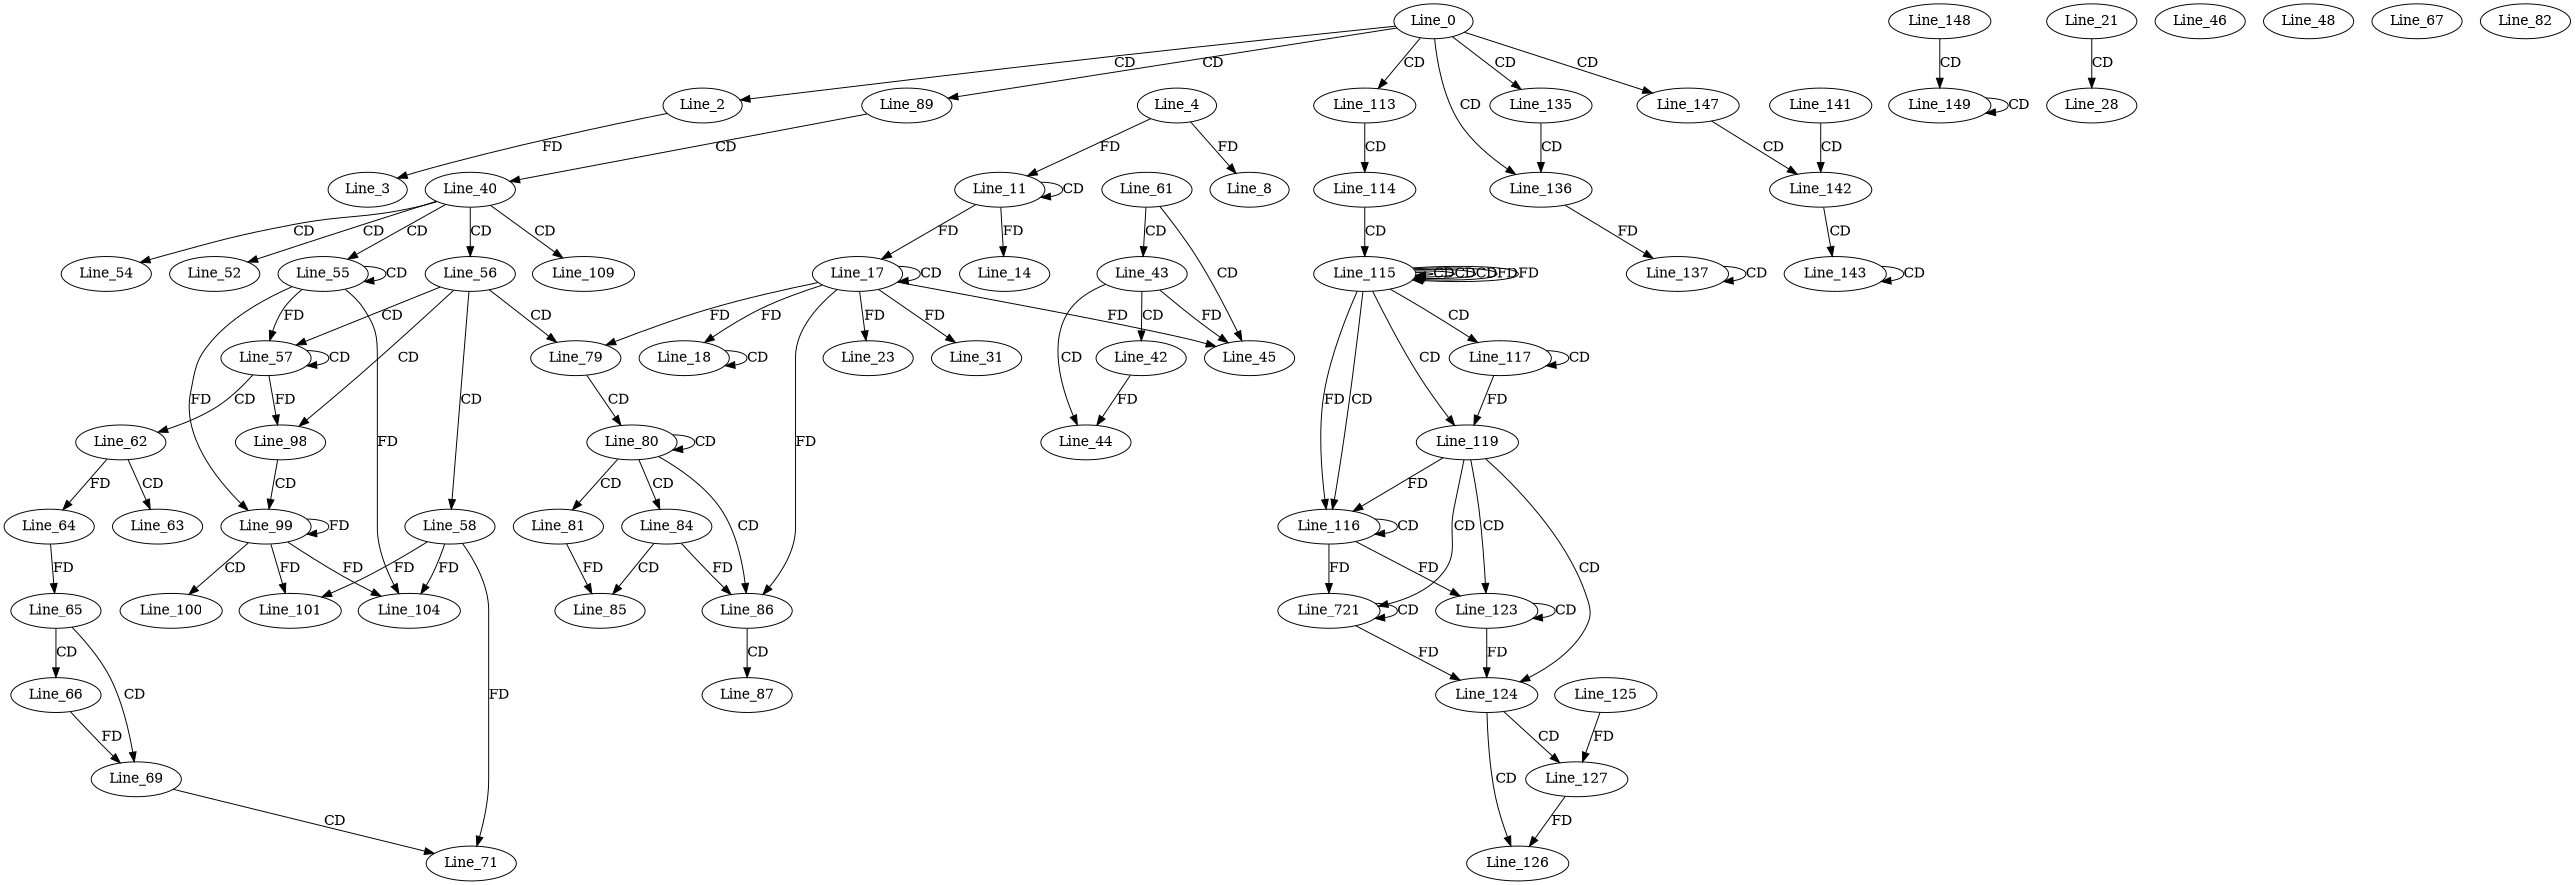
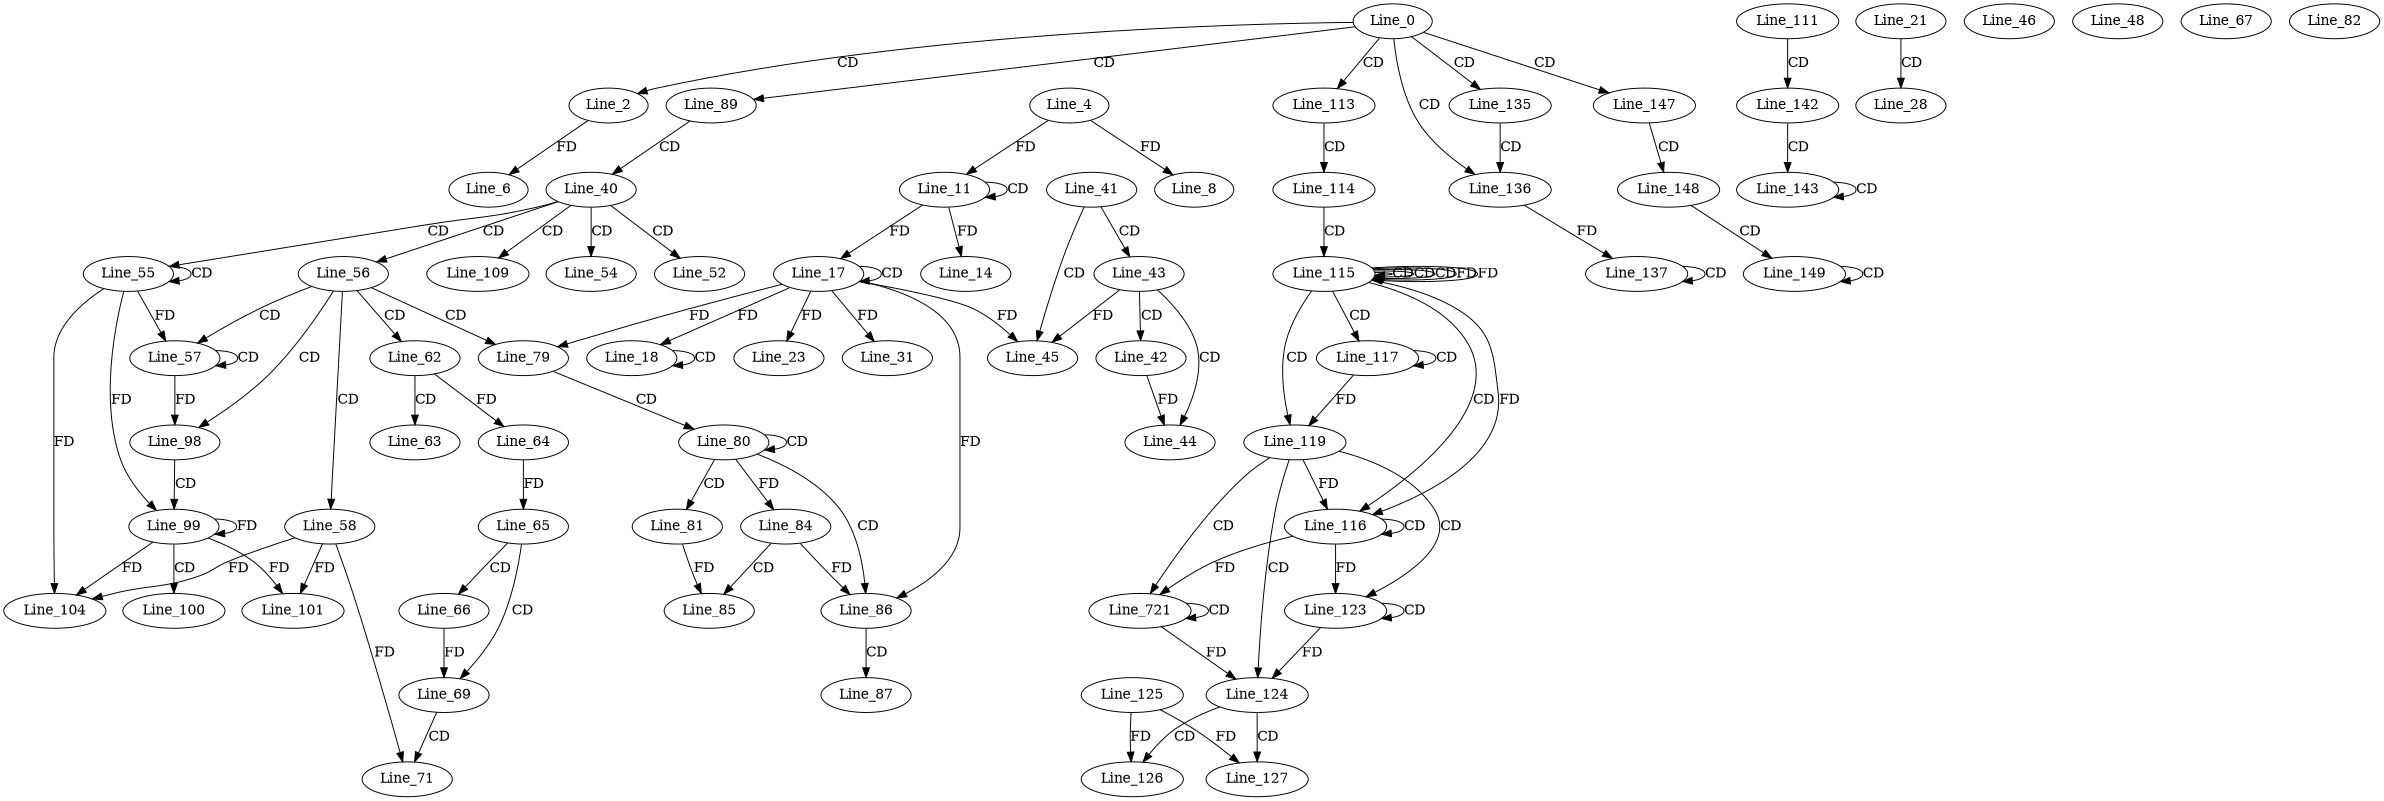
  digraph {
    Line_0
    Line_2
    n3 [label=Line_89]
    Line_113
    Line_135
    Line_147
    Line_136
-   Line_3
+   Line_3 [label=Line_6]
    Line_40
    Line_114
-   Line_141
+   Line_141 [label=Line_111]
    Line_142
    Line_148
    Line_4
    Line_8
    Line_11
    Line_14
    Line_17
    Line_18
    Line_23
    Line_31
    Line_45
    Line_79
    Line_86
    Line_80
    Line_87
    Line_21
    Line_28
    n29 [label=Line_54]
    Line_52
    Line_55
    Line_56
    Line_109
-   Line_41 [label=Line_61]
+   Line_41
    Line_43
    Line_57
    Line_99
    Line_104
    Line_58
    Line_62
    Line_98
    Line_42
    Line_44
    Line_46
    Line_48
    Line_101
    Line_100
    Line_71
    Line_63
    Line_64
    Line_81
    Line_84
    Line_65
    Line_66
    n55 [label=Line_69]
    Line_67
    Line_85
    Line_82
    Line_115
    Line_116
    Line_117
    Line_119
    n63 [label=Line_721]
    Line_123
    Line_124
    Line_126
    Line_127
    Line_125
    Line_137
    Line_143
    Line_149
    Line_0 -> Line_2 [label=CD]
    Line_0 -> n3 [label=CD]
    Line_0 -> Line_113 [label=CD]
    Line_0 -> Line_135 [label=CD]
    Line_0 -> Line_147 [label=CD]
    Line_0 -> Line_136 [label=CD]
    Line_2 -> Line_3 [label=FD]
    n3 -> Line_40 [label=CD]
    Line_113 -> Line_114 [label=CD]
    Line_135 -> Line_136 [label=CD]
-   Line_147 -> Line_142 [label=CD]
+   Line_147 -> Line_148 [label=CD]
    Line_136 -> Line_137 [label=FD]
    Line_40 -> n29 [label=CD]
    Line_40 -> Line_52 [label=CD]
    Line_40 -> Line_55 [label=CD]
    Line_40 -> Line_56 [label=CD]
    Line_40 -> Line_109 [label=CD]
    Line_114 -> Line_115 [label=CD]
    Line_141 -> Line_142 [label=CD]
    Line_142 -> Line_143 [label=CD]
    Line_148 -> Line_149 [label=CD]
    Line_4 -> Line_8 [label=FD]
    Line_4 -> Line_11 [label=FD]
    Line_11 -> Line_11 [label=CD]
    Line_11 -> Line_14 [label=FD]
    Line_11 -> Line_17 [label=FD]
    Line_17 -> Line_17 [label=CD]
    Line_17 -> Line_18 [label=FD]
    Line_17 -> Line_23 [label=FD]
    Line_17 -> Line_31 [label=FD]
    Line_17 -> Line_45 [label=FD]
    Line_17 -> Line_79 [label=FD]
    Line_17 -> Line_86 [label=FD]
    Line_18 -> Line_18 [label=CD]
    Line_79 -> Line_80 [label=CD]
    Line_86 -> Line_87 [label=CD]
    Line_80 -> Line_86 [label=CD]
    Line_80 -> Line_80 [label=CD]
    Line_80 -> Line_81 [label=CD]
-   Line_80 -> Line_84 [label=CD]
+   Line_80 -> Line_84 [label=FD]
    Line_21 -> Line_28 [label=CD]
    Line_55 -> Line_55 [label=CD]
    Line_55 -> Line_57 [label=FD]
    Line_55 -> Line_99 [label=FD]
    Line_55 -> Line_104 [label=FD]
    Line_56 -> Line_79 [label=CD]
    Line_56 -> Line_57 [label=CD]
    Line_56 -> Line_58 [label=CD]
-   Line_57 -> Line_62 [label=CD]
+   Line_56 -> Line_62 [label=CD]
    Line_56 -> Line_98 [label=CD]
    Line_41 -> Line_45 [label=CD]
    Line_41 -> Line_43 [label=CD]
    Line_43 -> Line_45 [label=FD]
    Line_43 -> Line_42 [label=CD]
    Line_43 -> Line_44 [label=CD]
    Line_57 -> Line_57 [label=CD]
    Line_57 -> Line_98 [label=FD]
    Line_99 -> Line_99 [label=FD]
    Line_99 -> Line_104 [label=FD]
    Line_99 -> Line_101 [label=FD]
    Line_99 -> Line_100 [label=CD]
    Line_58 -> Line_104 [label=FD]
    Line_58 -> Line_101 [label=FD]
    Line_58 -> Line_71 [label=FD]
    Line_62 -> Line_63 [label=CD]
    Line_62 -> Line_64 [label=FD]
    Line_98 -> Line_99 [label=CD]
    Line_42 -> Line_44 [label=FD]
    Line_64 -> Line_65 [label=FD]
    Line_81 -> Line_85 [label=FD]
    Line_84 -> Line_86 [label=FD]
    Line_84 -> Line_85 [label=CD]
    Line_65 -> Line_66 [label=CD]
    Line_65 -> n55 [label=CD]
    Line_66 -> n55 [label=FD]
    n55 -> Line_71 [label=CD]
    Line_115 -> Line_115 [label=CD]
    Line_115 -> Line_115 [label=CD]
    Line_115 -> Line_115 [label=CD]
    Line_115 -> Line_115 [label=FD]
    Line_115 -> Line_115 [label=FD]
    Line_115 -> Line_116 [label=CD]
    Line_115 -> Line_116 [label=FD]
    Line_115 -> Line_117 [label=CD]
    Line_115 -> Line_119 [label=CD]
    Line_116 -> Line_116 [label=CD]
    Line_116 -> n63 [label=FD]
    Line_116 -> Line_123 [label=FD]
    Line_117 -> Line_117 [label=CD]
    Line_117 -> Line_119 [label=FD]
    Line_119 -> Line_116 [label=FD]
    Line_119 -> n63 [label=CD]
    Line_119 -> Line_123 [label=CD]
    Line_119 -> Line_124 [label=CD]
    n63 -> n63 [label=CD]
    n63 -> Line_124 [label=FD]
    Line_123 -> Line_123 [label=CD]
    Line_123 -> Line_124 [label=FD]
    Line_124 -> Line_126 [label=CD]
    Line_124 -> Line_127 [label=CD]
-   Line_127 -> Line_126 [label=FD]
+   Line_125 -> Line_126 [label=FD]
    Line_125 -> Line_127 [label=FD]
    Line_137 -> Line_137 [label=CD]
    Line_143 -> Line_143 [label=CD]
    Line_149 -> Line_149 [label=CD]
  }
